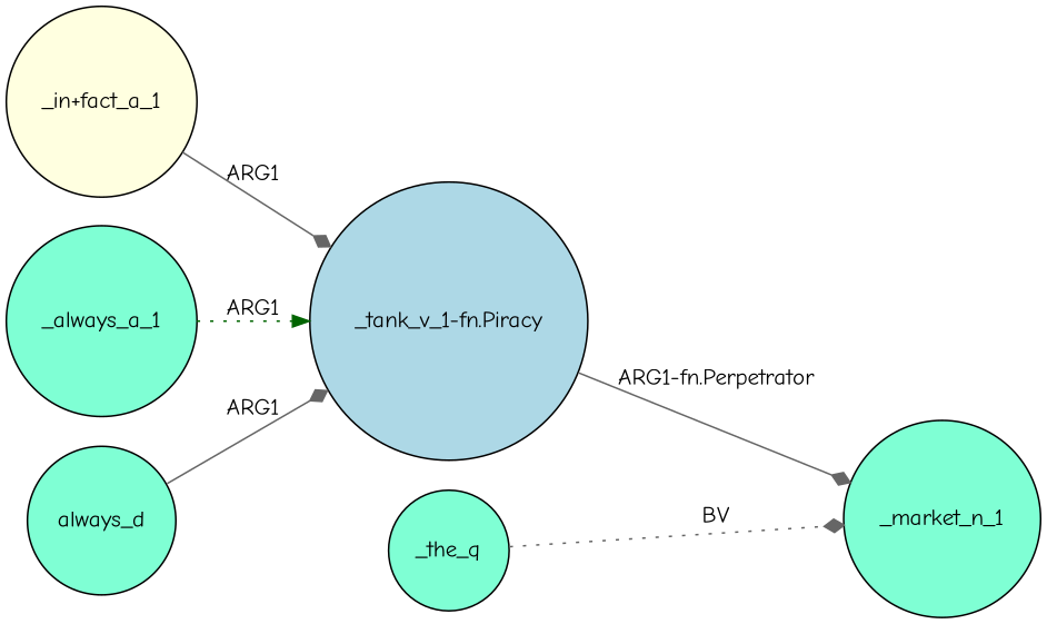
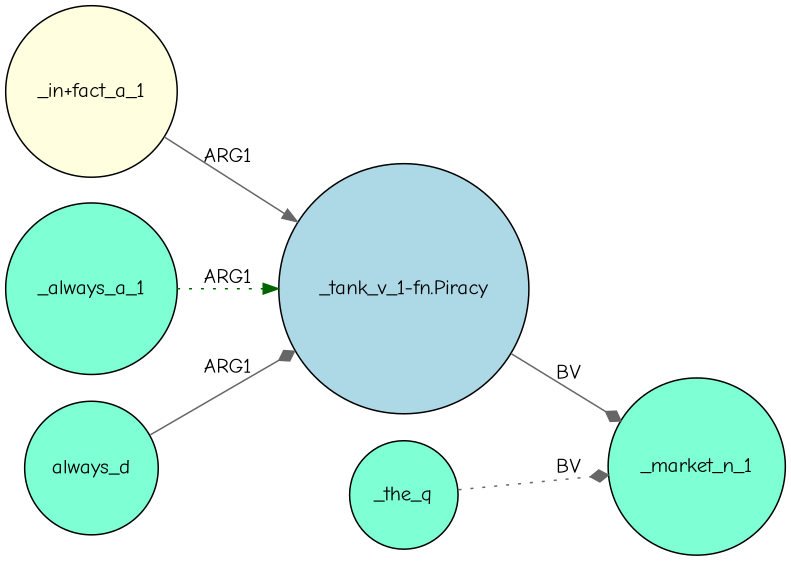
  digraph {
    fontname="Comic Neue"
    rankdir=LR
    node [fillcolor=aquamarine fontname="Comic Neue" shape=circle style=filled]
    edge [arrowhead=diamond color=gray40 fontname="Comic Neue" style=solid]
    "_in+fact_a_1" [fillcolor=lightyellow]
    "_tank_v_1-fn.Piracy" [fillcolor=lightblue]
    _market_n_1
    _the_q
    _always_a_1
    n6 [label=always_d]
-   "_in+fact_a_1" -> "_tank_v_1-fn.Piracy" [label=ARG1]
-   "_tank_v_1-fn.Piracy" -> _market_n_1 [label="ARG1-fn.Perpetrator"]
+   "_in+fact_a_1" -> "_tank_v_1-fn.Piracy" [arrowhead=normal label=ARG1]
+   "_tank_v_1-fn.Piracy" -> _market_n_1 [label=BV]
    _the_q -> _market_n_1 [label=BV style=dotted]
    _always_a_1 -> "_tank_v_1-fn.Piracy" [arrowhead=normal color=darkgreen label=ARG1 style=dotted]
    n6 -> "_tank_v_1-fn.Piracy" [label=ARG1]
  }
